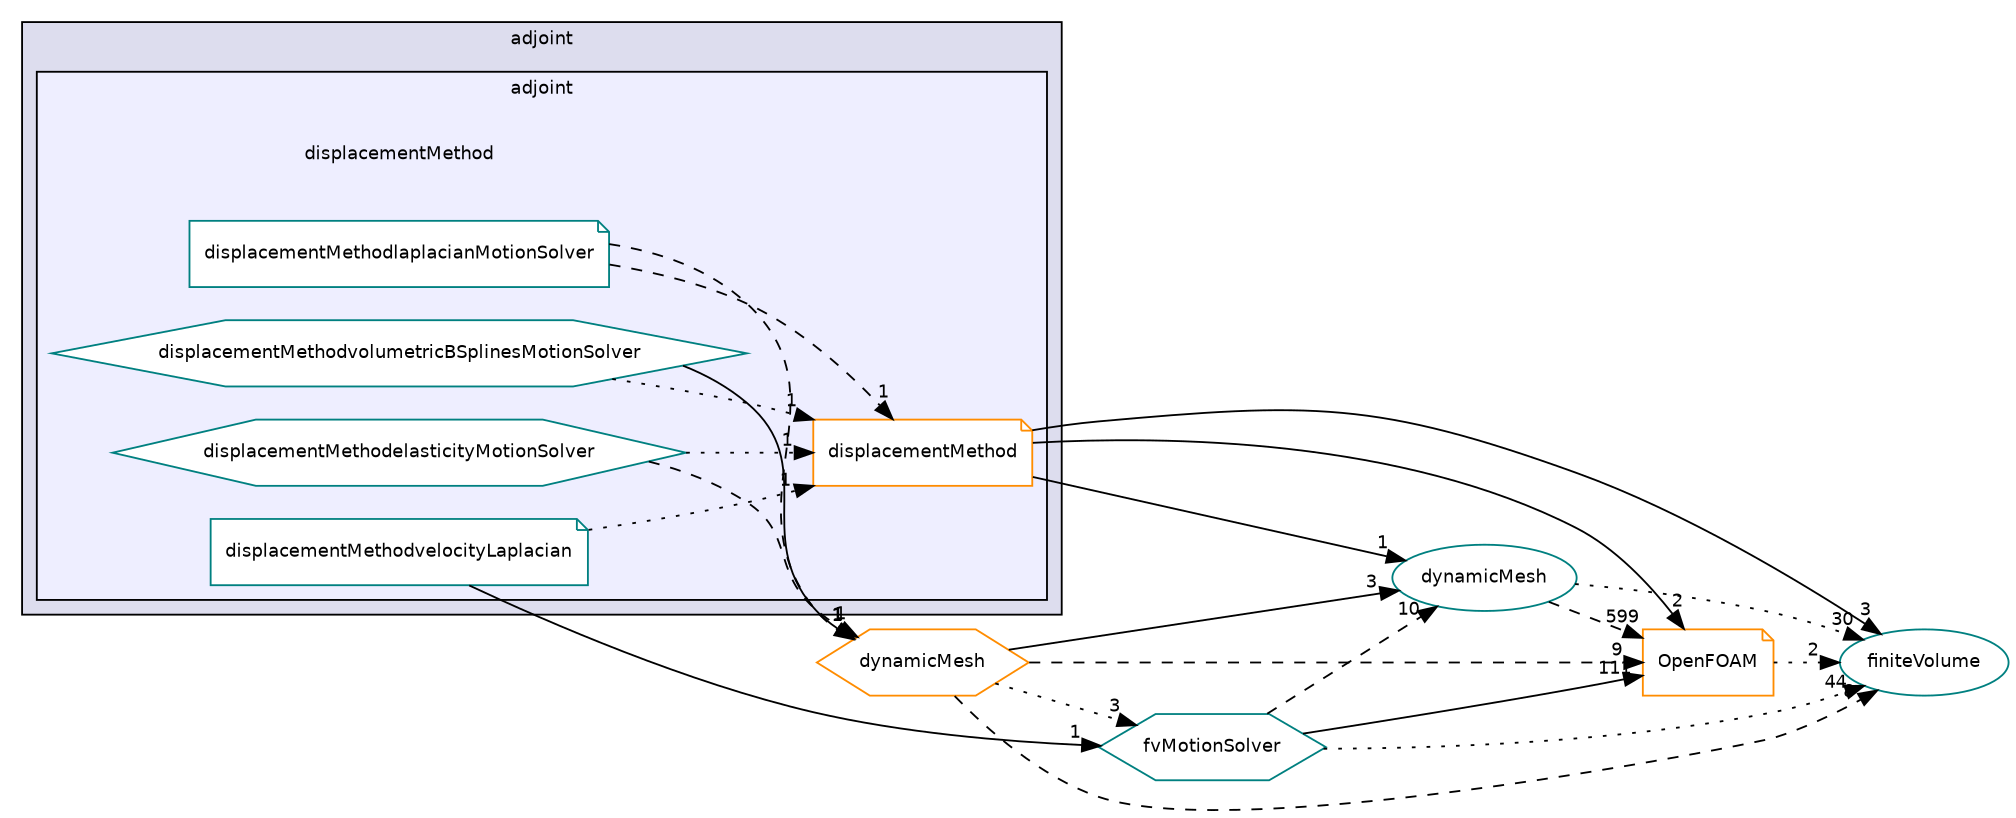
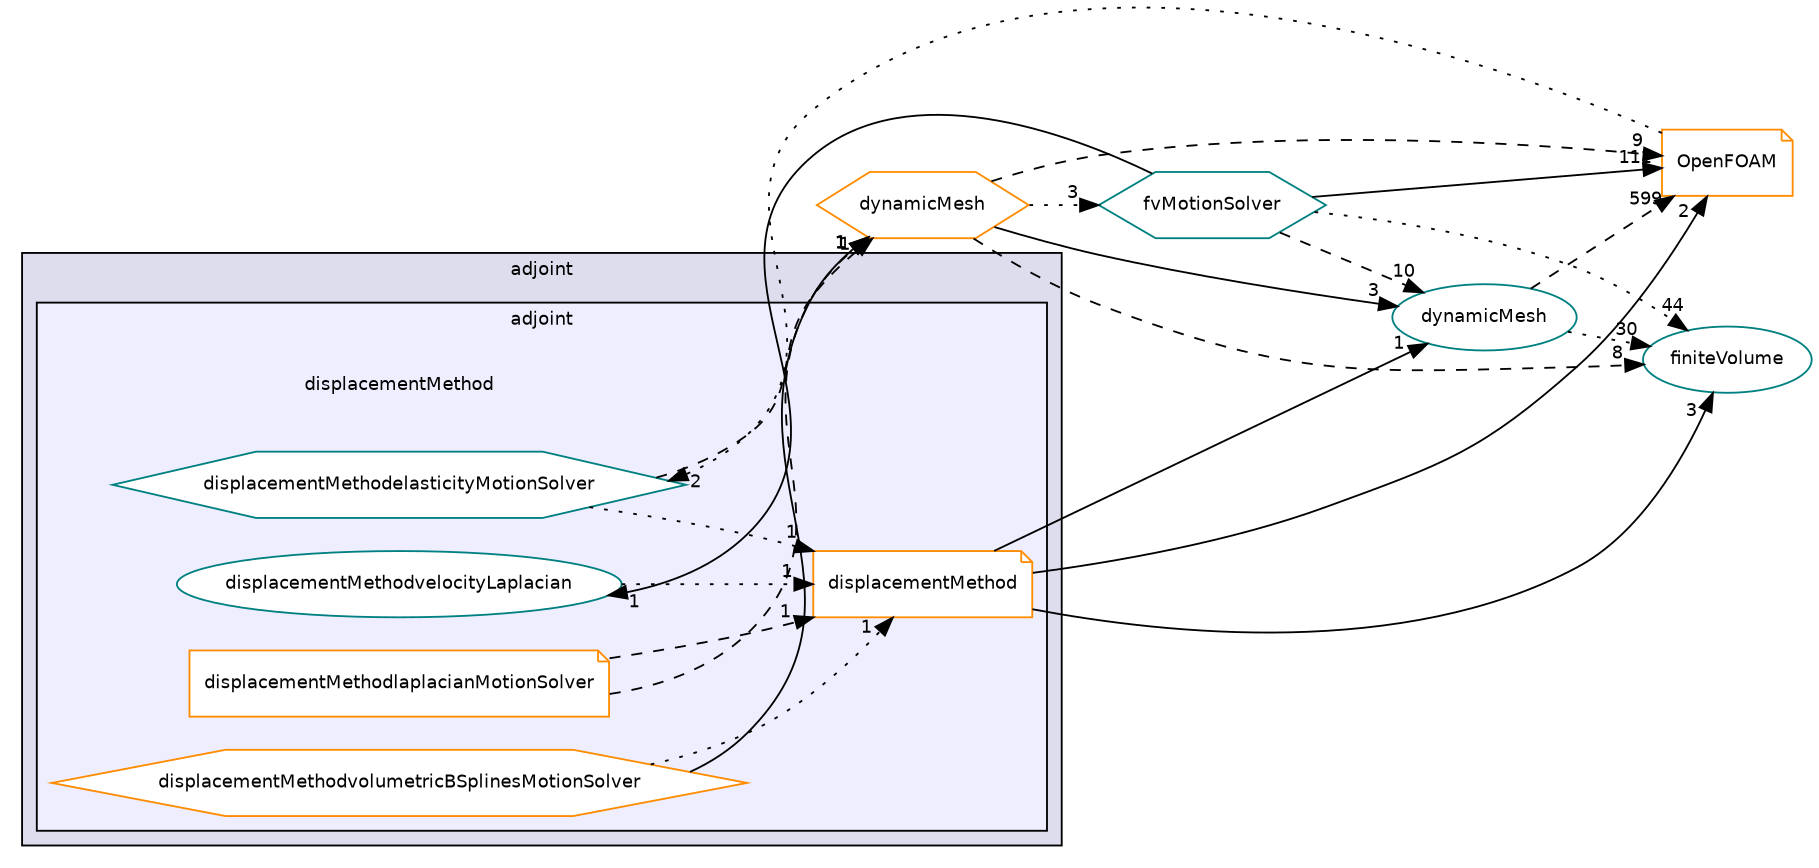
  digraph {
    compound=true
    rankdir=LR
    node [color=teal fontname=Helvetica fontsize=10 shape=hexagon]
    edge [headlabel=1 labeldistance=1.5 labelfontname=Helvetica labelfontsize=10 style=solid]
    n1 [color=darkorange label=displacementMethod shape=plaintext]
    n2 [color=darkorange fillcolor=white label=displacementMethod shape=note style=filled]
    n3 [fillcolor=white label=displacementMethodelasticityMotionSolver style=filled]
-   n4 [fillcolor=white label=displacementMethodlaplacianMotionSolver shape=note style=filled]
-   n5 [fillcolor=white label=displacementMethodvelocityLaplacian shape=note style=filled]
-   n6 [fillcolor=white label=displacementMethodvolumetricBSplinesMotionSolver style=filled]
+   n4 [color=darkorange fillcolor=white label=displacementMethodlaplacianMotionSolver shape=note style=filled]
+   n5 [fillcolor=white label=displacementMethodvelocityLaplacian shape=ellipse style=filled]
+   n6 [color=darkorange fillcolor=white label=displacementMethodvolumetricBSplinesMotionSolver style=filled]
    n7 [label=finiteVolume shape=ellipse]
    n8 [label=dynamicMesh shape=ellipse]
    n9 [color=darkorange label=OpenFOAM shape=note]
    n10 [color=darkorange label=dynamicMesh]
    n11 [label=fvMotionSolver]
    subgraph cluster_1 {
      bgcolor="#ddddee"
      fontname=Helvetica
      fontsize=10
      label=adjoint
      pencolor=black
      subgraph cluster_2 {
        bgcolor="#eeeeff"
        fontname=Helvetica
        fontsize=10
        label=adjoint
        pencolor=black
        n1
        n2
        n3
        n4
        n5
        n6
      }
    }
    n2 -> n7 [headlabel=3]
    n2 -> n8
    n2 -> n9 [headlabel=2]
    n3 -> n2 [style=dotted]
    n3 -> n10 [style=dashed]
    n4 -> n2 [style=dashed]
    n4 -> n10 [style=dashed]
    n5 -> n2 [style=dotted]
-   n5 -> n11
+   n11 -> n5
    n6 -> n2 [style=dotted]
    n6 -> n10
    n8 -> n7 [headlabel=30 style=dotted]
    n8 -> n9 [headlabel=599 style=dashed]
-   n9 -> n7 [headlabel=2 style=dotted]
+   n9 -> n3 [headlabel=2 style=dotted]
    n10 -> n7 [headlabel=8 style=dashed]
    n10 -> n8 [headlabel=3]
    n10 -> n9 [headlabel=9 style=dashed]
    n10 -> n11 [headlabel=3 style=dotted]
    n11 -> n7 [headlabel=44 style=dotted]
    n11 -> n8 [headlabel=10 style=dashed]
    n11 -> n9 [headlabel=111]
  }
